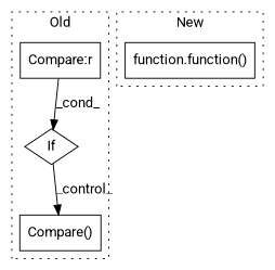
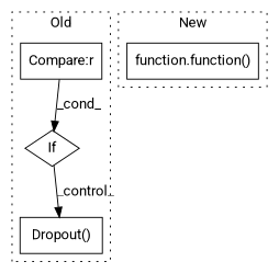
  digraph {
    fontname=Roboto
    node [a=75 fontname=Roboto shape=box]
    edge [fontname=Roboto]
-   n1 [l="11,1" label="Compare()" s="4693,4711"]
+   n1 [l="11,1" label="Dropout()" s="4693,4711"]
    n2 [a=96 l="0,14" label=If s="4573,4595" shape=diamond]
    n3 [a=40 l=22 label="Compare:r" s=4573]
    n4 [l="6,1" label="function.function()" s="2159,2179"]
    subgraph cluster_1 {
      label=Old
      style=dotted
      n1
      n2
      n3
    }
    subgraph cluster_2 {
      label=New
      style=dotted
      n4
    }
    n2 -> n1 [label=_control_]
    n3 -> n2 [label=_cond_]
  }
